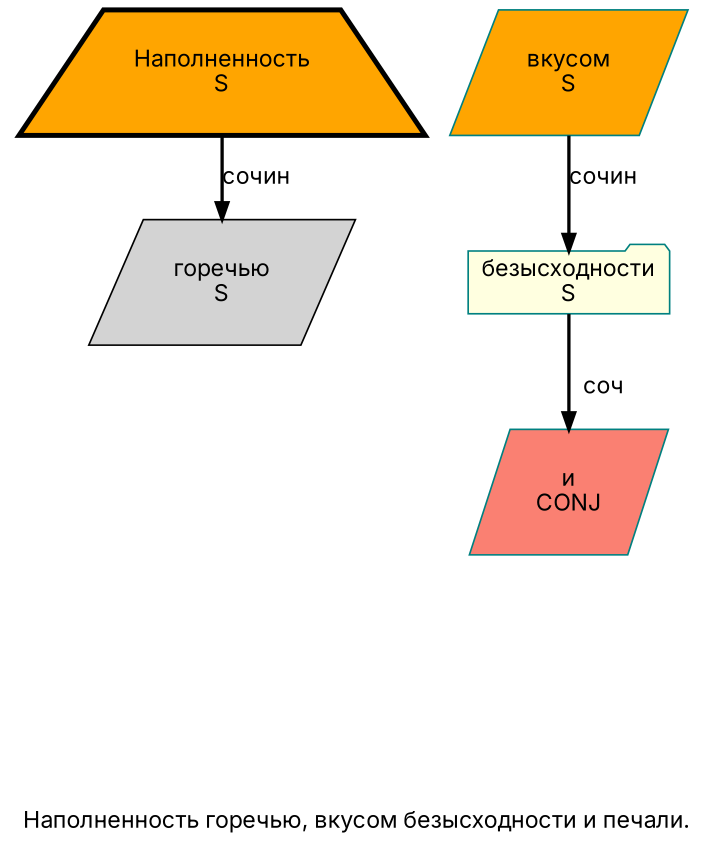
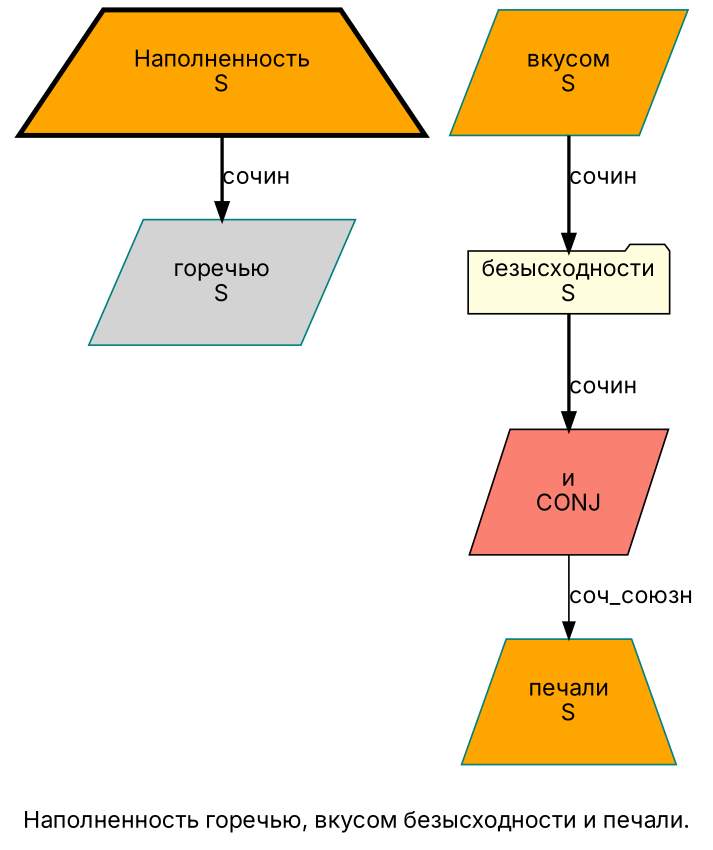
  digraph {
    fontname=Inter
    label="Наполненность горечью, вкусом безысходности и печали."
    node [color=teal fillcolor=orange fontname=Inter penwidth=1 shape=parallelogram style=filled]
    edge [fontname=Inter style=bold]
    n1 [color=black label="Наполненность\nS" penwidth=3 shape=trapezium]
-   n2 [color=black fillcolor=lightgrey label="горечью\nS"]
+   n2 [fillcolor=lightgrey label="горечью\nS"]
    n3 [label="вкусом\nS"]
-   n4 [fillcolor=lightyellow label="безысходности\nS" shape=folder]
-   n5 [fillcolor=salmon label="и\nCONJ"]
+   n4 [color=black fillcolor=lightyellow label="безысходности\nS" shape=folder]
+   n5 [color=black fillcolor=salmon label="и\nCONJ"]
+   n6 [label="печали\nS" shape=trapezium]
    n1 -> n2 [label="сочин"]
    n3 -> n4 [label="сочин"]
-   n4 -> n5 [label="соч"]
+   n4 -> n5 [label="сочин"]
+   n5 -> n6 [label="соч_союзн" style=solid]
  }
